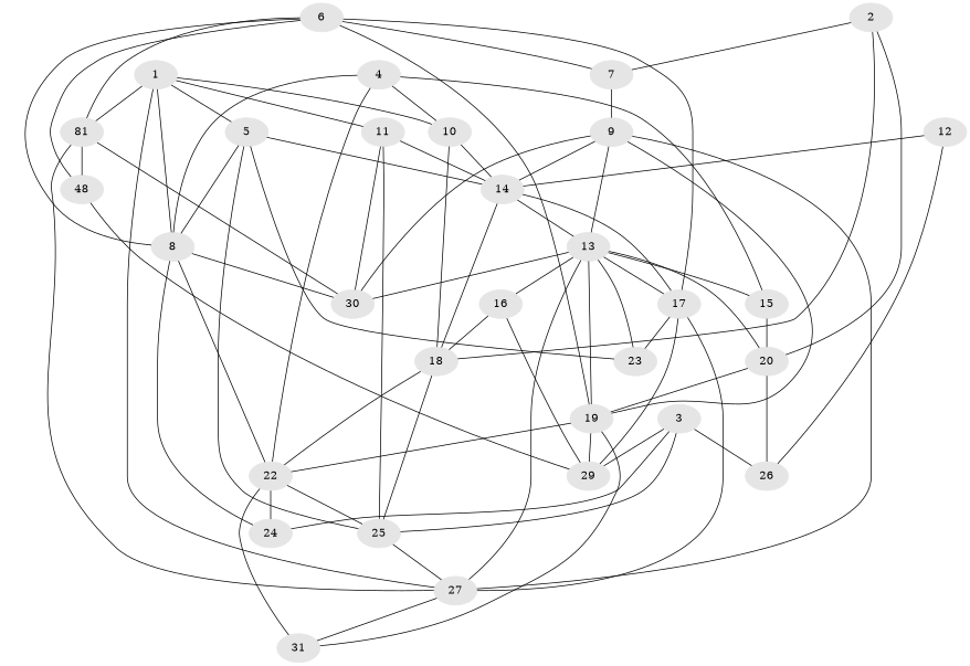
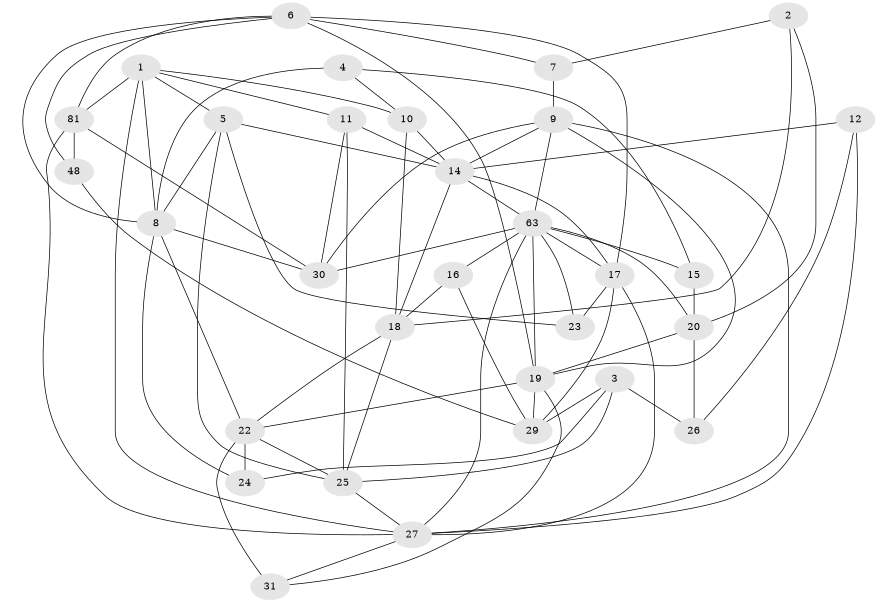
  graph {
    node [color=gray90 style=filled]
    edge [weight=1.0]
    1
    5
    8
    10
    11
    n6 [label=81]
    27
    25
    14
    23
    24
    22
    30
    18
    n15 [label=48]
    31
    2
    7
    20
    9
    26
    19
    3
    29
    4
    15
    17
-   13
+   13 [label=63]
    6
    16
    12
    1 -- 5
    1 -- 8 [weight=2.0]
    1 -- 10
    1 -- 11
    1 -- n6
    1 -- 27
    5 -- 8
    5 -- 25
    5 -- 14
    5 -- 23
    8 -- 24 [weight=2.0]
    8 -- 22
    8 -- 30 [weight=2.0]
    10 -- 14
    10 -- 18
    11 -- 25
    11 -- 14
    11 -- 30
    n6 -- 27
    n6 -- 30
    n6 -- n15
    27 -- 31
    25 -- 27 [weight=2.0]
    14 -- 18
    14 -- 17 [weight=2.0]
    14 -- 13
    22 -- 25
    22 -- 24 [weight=2.0]
    22 -- 31 [weight=2.0]
    18 -- 25
    18 -- 22
    n15 -- 29 [weight=2.0]
    2 -- 18
    2 -- 7
    2 -- 20
    7 -- 9 [weight=2.0]
    20 -- 26
    20 -- 19
    9 -- 27 [weight=2.0]
    9 -- 14
    9 -- 30
    9 -- 19
    9 -- 13
    19 -- 22
    19 -- 31
    19 -- 29
    3 -- 25
    3 -- 24
    3 -- 26
    3 -- 29 [weight=2.0]
    4 -- 8
    4 -- 10
-   4 -- 22
    4 -- 15
    15 -- 20
    17 -- 27
    17 -- 23
    17 -- 29
    13 -- 27
    13 -- 23
    13 -- 30
    13 -- 20 [weight=2.0]
    13 -- 19
    13 -- 15
    13 -- 17
    13 -- 16
    6 -- 8
    6 -- n6
    6 -- n15 [weight=2.0]
    6 -- 7
    6 -- 19
    6 -- 17 [weight=2.0]
    16 -- 18
    16 -- 29
+   12 -- 27
    12 -- 14
    12 -- 26
  }
